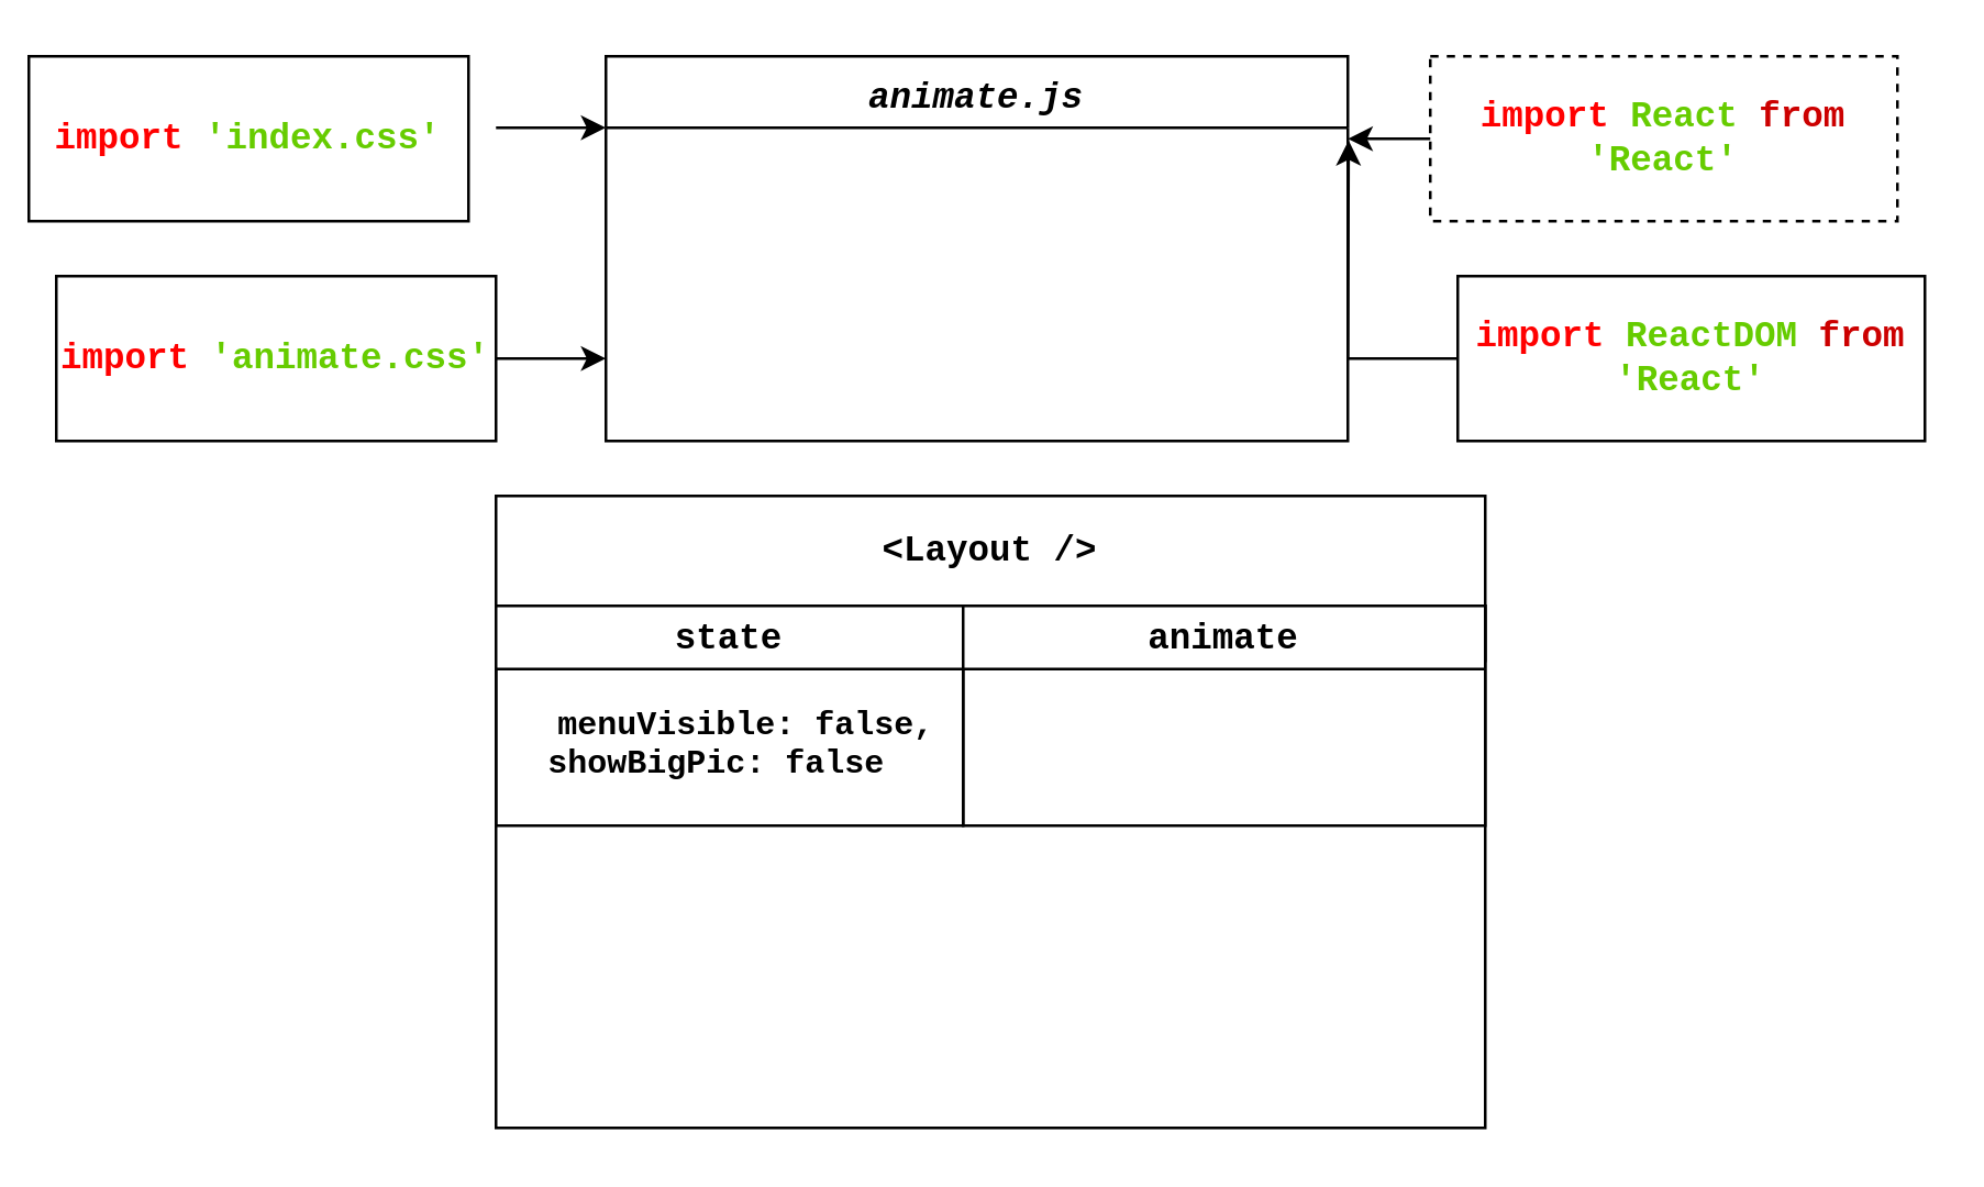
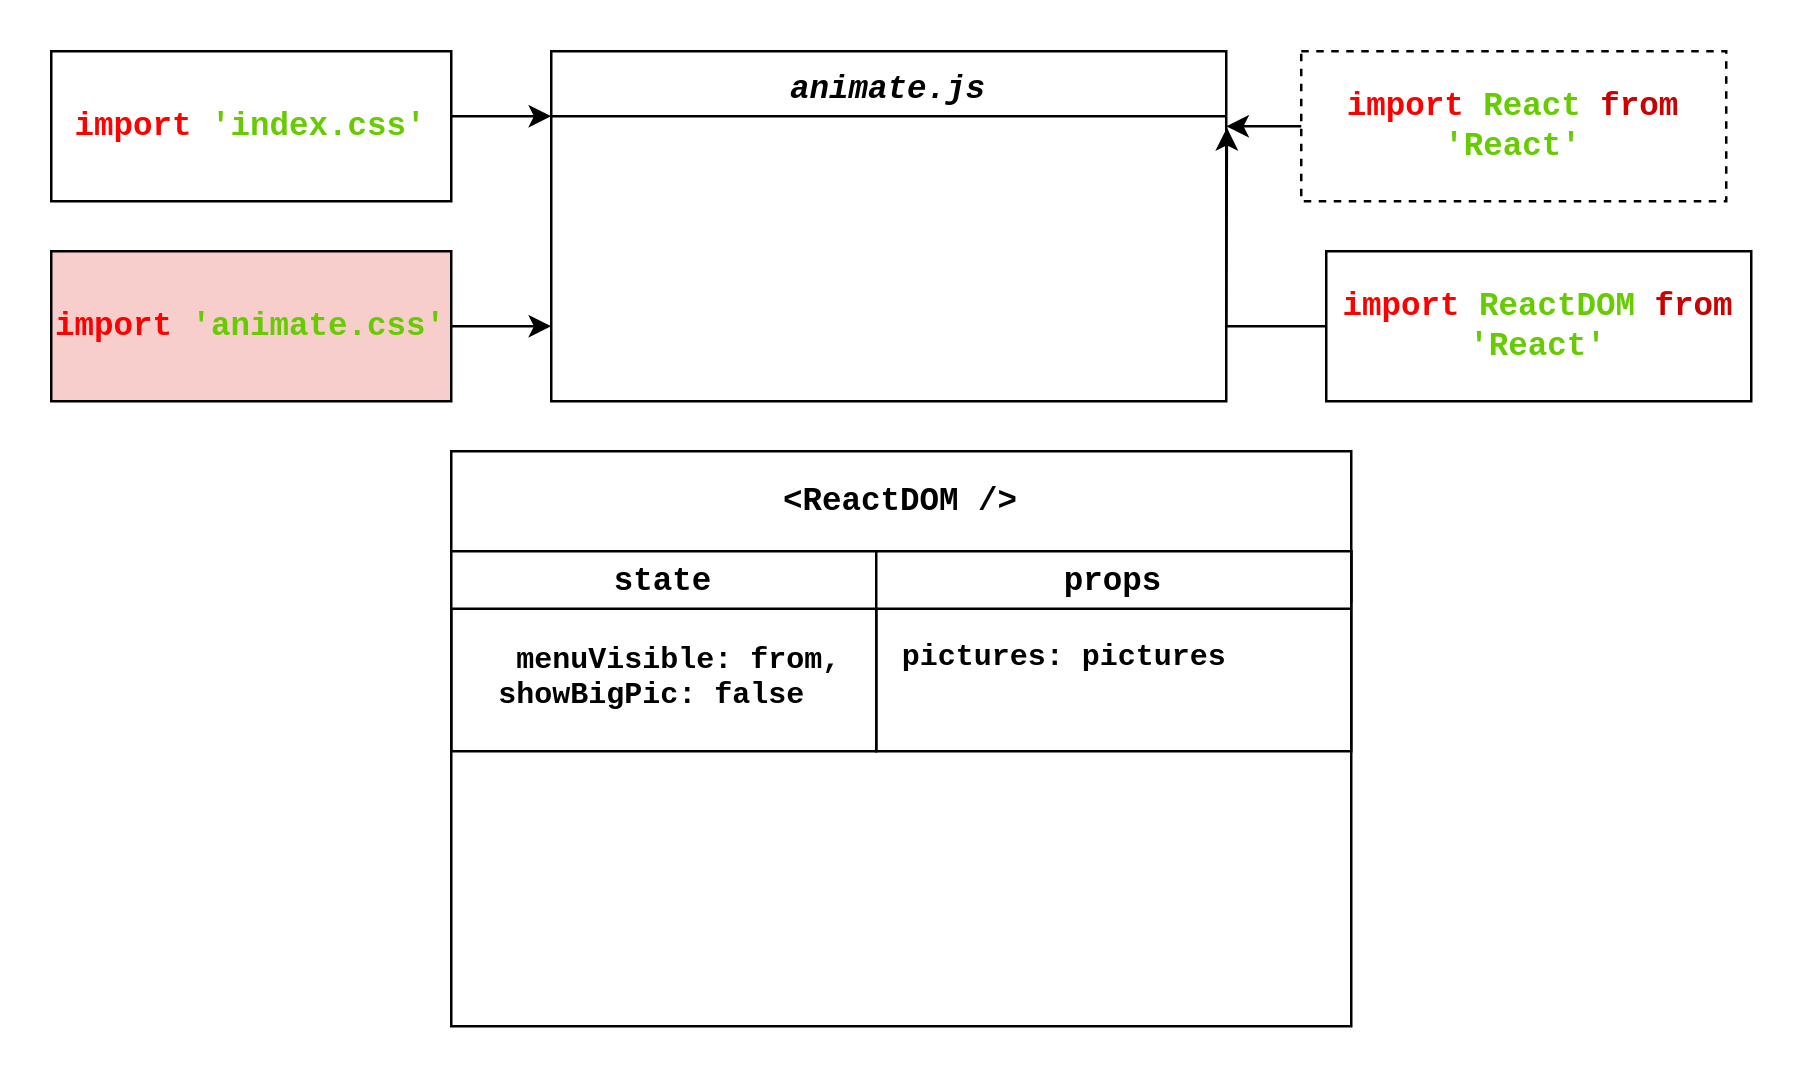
  <mxCell id="0" />
  <mxCell id="1" parent="0" />
  <mxCell id="2" value="animate.js" style="swimlane;fontStyle=3;align=center;verticalAlign=top;childLayout=stackLayout;horizontal=1;startSize=26;horizontalStack=0;resizeParent=1;resizeLast=0;collapsible=1;marginBottom=0;rounded=0;shadow=0;strokeWidth=1;fontFamily=Courier New;fontSize=13;" parent="1" vertex="1"><mxGeometry x="220" y="20" width="270" height="140" as="geometry"><mxRectangle x="230" y="140" width="160" height="26" as="alternateBounds" /></mxGeometry></mxCell>
  <mxCell id="3" value="" style="endArrow=classic;html=1;rounded=0;entryX=0;entryY=0.923;entryDx=0;entryDy=0;entryPerimeter=0;fontFamily=Courier New;fontStyle=1;fontSize=13;" edge="1" parent="2"><mxGeometry width="50" height="50" relative="1" as="geometry"><mxPoint x="-40" y="26" as="sourcePoint" /><mxPoint y="25.998" as="targetPoint" /></mxGeometry></mxCell>
  <mxCell id="4" value="&lt;font style=&quot;font-size: 13px;&quot;&gt;&lt;span style=&quot;font-size: 13px;&quot;&gt;&lt;font style=&quot;font-size: 13px;&quot; color=&quot;#ff0000&quot;&gt;import&lt;/font&gt;&lt;font style=&quot;font-size: 13px;&quot; color=&quot;#66cc00&quot;&gt; React &lt;/font&gt;&lt;font style=&quot;font-size: 13px;&quot; color=&quot;#cc0000&quot;&gt;from&lt;/font&gt;&lt;font style=&quot;font-size: 13px;&quot; color=&quot;#66cc00&quot;&gt; 'React'&lt;/font&gt;&lt;/span&gt;&lt;/font&gt;" style="rounded=0;whiteSpace=wrap;html=1;fontFamily=Courier New;fontStyle=1;fontSize=13;dashed=1;" vertex="1" parent="1"><mxGeometry x="520" y="20" width="170" height="60" as="geometry" /></mxCell>
  <mxCell id="5" value="" style="endArrow=classic;html=1;rounded=0;exitX=0;exitY=0.5;exitDx=0;exitDy=0;fontFamily=Courier New;fontStyle=1;fontSize=13;" edge="1" parent="1" source="4"><mxGeometry width="50" height="50" relative="1" as="geometry"><mxPoint x="248" y="160" as="sourcePoint" /><mxPoint x="490" y="50" as="targetPoint" /><Array as="points" /></mxGeometry></mxCell>
  <mxCell id="6" value="&lt;font style=&quot;font-size: 13px;&quot;&gt;&lt;span style=&quot;font-size: 13px;&quot;&gt;&lt;font style=&quot;font-size: 13px;&quot; color=&quot;#ff0000&quot;&gt;import&lt;/font&gt;&lt;font style=&quot;font-size: 13px;&quot; color=&quot;#66cc00&quot;&gt; ReactDOM&amp;nbsp;&lt;/font&gt;&lt;font style=&quot;font-size: 13px;&quot; color=&quot;#cc0000&quot;&gt;from&lt;/font&gt;&lt;font style=&quot;font-size: 13px;&quot; color=&quot;#66cc00&quot;&gt; 'React'&lt;/font&gt;&lt;/span&gt;&lt;/font&gt;" style="rounded=0;whiteSpace=wrap;html=1;fontFamily=Courier New;fontStyle=1;fontSize=13;" vertex="1" parent="1"><mxGeometry x="530" y="100" width="170" height="60" as="geometry" /></mxCell>
  <mxCell id="7" value="" style="endArrow=classic;html=1;rounded=0;exitX=0;exitY=0.5;exitDx=0;exitDy=0;entryX=1.001;entryY=-0.129;entryDx=0;entryDy=0;entryPerimeter=0;fontFamily=Courier New;fontStyle=1;fontSize=13;" edge="1" parent="1" source="6"><mxGeometry width="50" height="50" relative="1" as="geometry"><mxPoint x="880" y="60" as="sourcePoint" /><mxPoint x="490.27" y="50.646" as="targetPoint" /><Array as="points"><mxPoint x="490" y="130" /></Array></mxGeometry></mxCell>
- <mxCell id="8" value="&lt;font style=&quot;font-size: 13px;&quot;&gt;&lt;span style=&quot;font-size: 13px;&quot;&gt;&lt;font style=&quot;font-size: 13px;&quot; color=&quot;#ff0000&quot;&gt;import&lt;/font&gt;&lt;font style=&quot;font-size: 13px;&quot; color=&quot;#66cc00&quot;&gt;&amp;nbsp;'index.css'&lt;/font&gt;&lt;/span&gt;&lt;/font&gt;" style="rounded=0;whiteSpace=wrap;html=1;fontFamily=Courier New;fontStyle=1;fontSize=13;" vertex="1" parent="1"><mxGeometry x="10" y="20" width="160" height="60" as="geometry" /></mxCell>
- <mxCell id="9" value="&lt;font style=&quot;font-size: 13px;&quot;&gt;&lt;span style=&quot;font-size: 13px;&quot;&gt;&lt;font style=&quot;font-size: 13px;&quot; color=&quot;#ff0000&quot;&gt;import&lt;/font&gt;&lt;font style=&quot;font-size: 13px;&quot; color=&quot;#66cc00&quot;&gt;&amp;nbsp;'animate.css'&lt;/font&gt;&lt;/span&gt;&lt;/font&gt;" style="rounded=0;whiteSpace=wrap;html=1;fontFamily=Courier New;fontStyle=1;fontSize=13;" vertex="1" parent="1"><mxGeometry x="20" y="100" width="160" height="60" as="geometry" /></mxCell>
+ <mxCell id="8" value="&lt;font style=&quot;font-size: 13px;&quot;&gt;&lt;span style=&quot;font-size: 13px;&quot;&gt;&lt;font style=&quot;font-size: 13px;&quot; color=&quot;#ff0000&quot;&gt;import&lt;/font&gt;&lt;font style=&quot;font-size: 13px;&quot; color=&quot;#66cc00&quot;&gt;&amp;nbsp;'index.css'&lt;/font&gt;&lt;/span&gt;&lt;/font&gt;" style="rounded=0;whiteSpace=wrap;html=1;fontFamily=Courier New;fontStyle=1;fontSize=13;" vertex="1" parent="1"><mxGeometry x="20" y="20" width="160" height="60" as="geometry" /></mxCell>
+ <mxCell id="9" value="&lt;font style=&quot;font-size: 13px;&quot;&gt;&lt;span style=&quot;font-size: 13px;&quot;&gt;&lt;font style=&quot;font-size: 13px;&quot; color=&quot;#ff0000&quot;&gt;import&lt;/font&gt;&lt;font style=&quot;font-size: 13px;&quot; color=&quot;#66cc00&quot;&gt;&amp;nbsp;'animate.css'&lt;/font&gt;&lt;/span&gt;&lt;/font&gt;" style="rounded=0;whiteSpace=wrap;html=1;fontFamily=Courier New;fontStyle=1;fontSize=13;fillColor=#f8cecc;" vertex="1" parent="1"><mxGeometry x="20" y="100" width="160" height="60" as="geometry" /></mxCell>
  <mxCell id="10" value="" style="endArrow=classic;html=1;rounded=0;entryX=0;entryY=0.923;entryDx=0;entryDy=0;entryPerimeter=0;fontFamily=Courier New;fontStyle=1;fontSize=13;" edge="1" parent="1"><mxGeometry width="50" height="50" relative="1" as="geometry"><mxPoint x="180" y="130" as="sourcePoint" /><mxPoint x="220" y="129.998" as="targetPoint" /></mxGeometry></mxCell>
- <mxCell id="11" value="&lt;font style=&quot;font-size: 13px;&quot;&gt;&lt;span style=&quot;font-size: 13px;&quot;&gt;&amp;lt;Layout /&amp;gt;&lt;/span&gt;&lt;/font&gt;" style="swimlane;fontStyle=1;childLayout=stackLayout;horizontal=1;startSize=40;horizontalStack=0;resizeParent=1;resizeParentMax=0;resizeLast=0;collapsible=1;marginBottom=0;whiteSpace=wrap;html=1;fontFamily=Courier New;fontSize=13;" vertex="1" parent="1"><mxGeometry x="180" y="180" width="360" height="230" as="geometry" /></mxCell>
+ <mxCell id="11" value="&lt;font style=&quot;font-size: 13px;&quot;&gt;&lt;span style=&quot;font-size: 13px;&quot;&gt;&amp;lt;ReactDOM /&amp;gt;&lt;/span&gt;&lt;/font&gt;" style="swimlane;fontStyle=1;childLayout=stackLayout;horizontal=1;startSize=40;horizontalStack=0;resizeParent=1;resizeParentMax=0;resizeLast=0;collapsible=1;marginBottom=0;whiteSpace=wrap;html=1;fontFamily=Courier New;fontSize=13;" vertex="1" parent="1"><mxGeometry x="180" y="180" width="360" height="230" as="geometry" /></mxCell>
  <mxCell id="12" value="" style="rounded=0;whiteSpace=wrap;html=1;align=left;fontFamily=Courier New;fontStyle=1;fontSize=13;" vertex="1" parent="1"><mxGeometry x="180" y="220" width="360" height="20" as="geometry" /></mxCell>
  <mxCell id="13" value="state" style="swimlane;whiteSpace=wrap;html=1;fontFamily=Courier New;fontStyle=1;fontSize=13;" vertex="1" parent="1"><mxGeometry x="180" y="220" width="170" height="80" as="geometry" /></mxCell>
- <mxCell id="14" value="&amp;nbsp; &amp;nbsp;menuVisible: false,&lt;div&gt;&lt;span style=&quot;background-color: initial;&quot;&gt;showBigPic: false&lt;/span&gt;&lt;div&gt;&lt;div&gt;&lt;br&gt;&lt;/div&gt;&lt;/div&gt;&lt;/div&gt;" style="text;html=1;align=center;verticalAlign=middle;resizable=0;points=[];autosize=1;strokeColor=none;fillColor=none;fontStyle=1;fontFamily=Courier New;" vertex="1" parent="13"><mxGeometry x="-10" y="28" width="180" height="60" as="geometry" /></mxCell>
- <mxCell id="15" value="animate" style="swimlane;whiteSpace=wrap;html=1;fontFamily=Courier New;fontStyle=1;fontSize=13;" vertex="1" parent="1"><mxGeometry x="350" y="220" width="190" height="80" as="geometry" /></mxCell>
+ <mxCell id="14" value="&amp;nbsp; &amp;nbsp;menuVisible: from,&lt;div&gt;&lt;span style=&quot;background-color: initial;&quot;&gt;showBigPic: false&lt;/span&gt;&lt;div&gt;&lt;div&gt;&lt;br&gt;&lt;/div&gt;&lt;/div&gt;&lt;/div&gt;" style="text;html=1;align=center;verticalAlign=middle;resizable=0;points=[];autosize=1;strokeColor=none;fillColor=none;fontStyle=1;fontFamily=Courier New;" vertex="1" parent="13"><mxGeometry x="-10" y="28" width="180" height="60" as="geometry" /></mxCell>
+ <mxCell id="15" value="props" style="swimlane;whiteSpace=wrap;html=1;fontFamily=Courier New;fontStyle=1;fontSize=13;" vertex="1" parent="1"><mxGeometry x="350" y="220" width="190" height="80" as="geometry" /></mxCell>
+ <mxCell id="16" value="pictures: pictures" style="text;html=1;align=center;verticalAlign=middle;resizable=0;points=[];autosize=1;strokeColor=none;fillColor=none;fontFamily=Courier New;fontStyle=1" vertex="1" parent="15"><mxGeometry y="28" width="150" height="30" as="geometry" /></mxCell>
